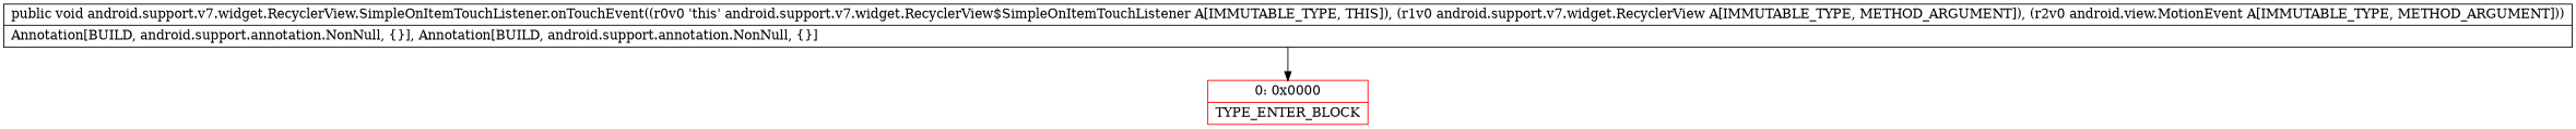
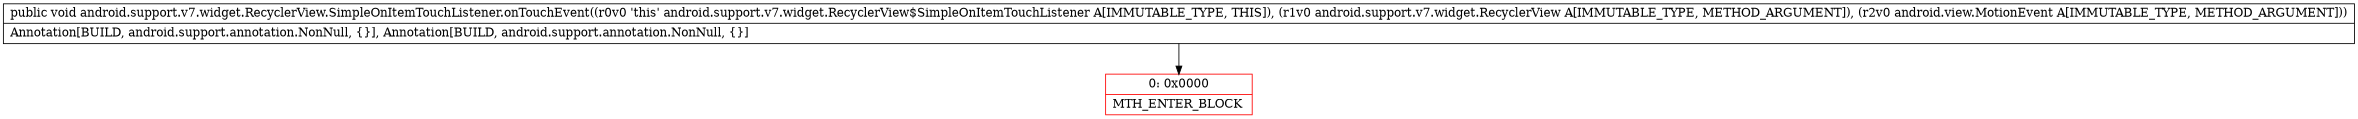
  digraph {
    node [shape=record]
-   n1 [color=red label="{0\:\ 0x0000|TYPE_ENTER_BLOCK\l}"]
+   n1 [color=red label="{0\:\ 0x0000|MTH_ENTER_BLOCK\l}"]
    n2 [label="{public void android.support.v7.widget.RecyclerView.SimpleOnItemTouchListener.onTouchEvent((r0v0 'this' android.support.v7.widget.RecyclerView$SimpleOnItemTouchListener A[IMMUTABLE_TYPE, THIS]), (r1v0 android.support.v7.widget.RecyclerView A[IMMUTABLE_TYPE, METHOD_ARGUMENT]), (r2v0 android.view.MotionEvent A[IMMUTABLE_TYPE, METHOD_ARGUMENT]))  | Annotation[BUILD, android.support.annotation.NonNull, \{\}], Annotation[BUILD, android.support.annotation.NonNull, \{\}]\l}"]
    subgraph cluster_1 {
      label="R(0)"
    }
    n2 -> n1
  }
